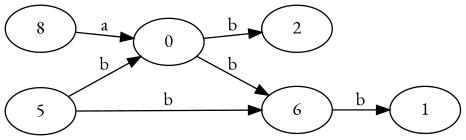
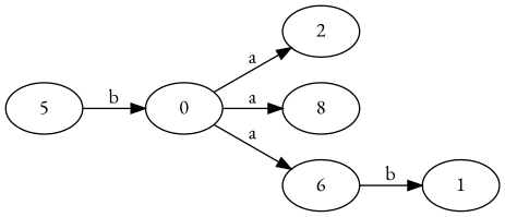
  strict digraph {
    fontname="EB Garamond"
    rankdir=LR
    node [fontname="EB Garamond"]
    edge [fontname="EB Garamond"]
    0
    2
    n3 [label=8]
    6
    5
    1
-   0 -> 2 [label=b]
-   n3 -> 0 [label=a]
-   0 -> 6 [label=b]
+   0 -> 2 [label=a]
+   0 -> n3 [label=a]
+   0 -> 6 [label=a]
    6 -> 1 [label=b]
    5 -> 0 [label=b]
-   5 -> 6 [label=b]
  }
